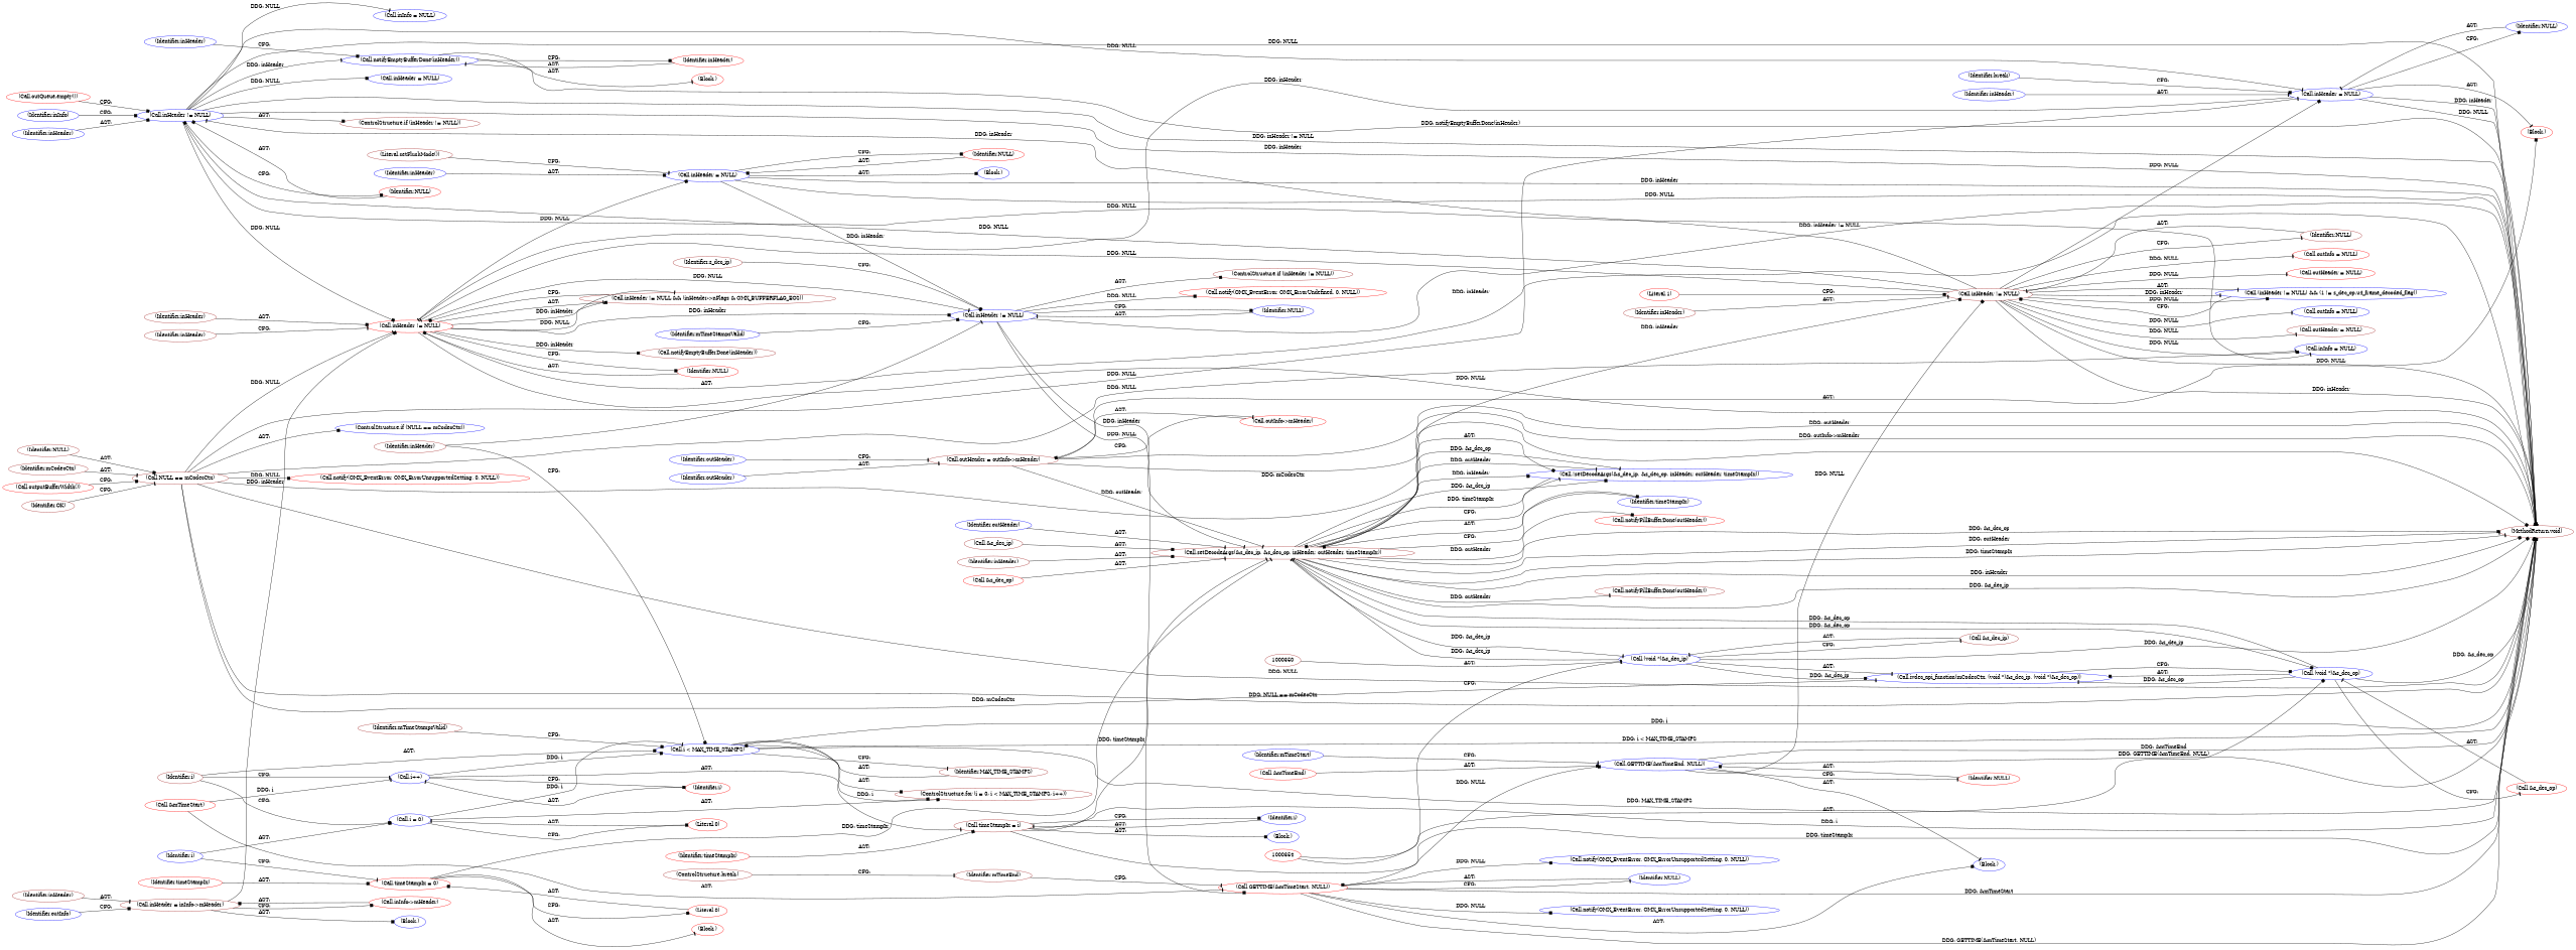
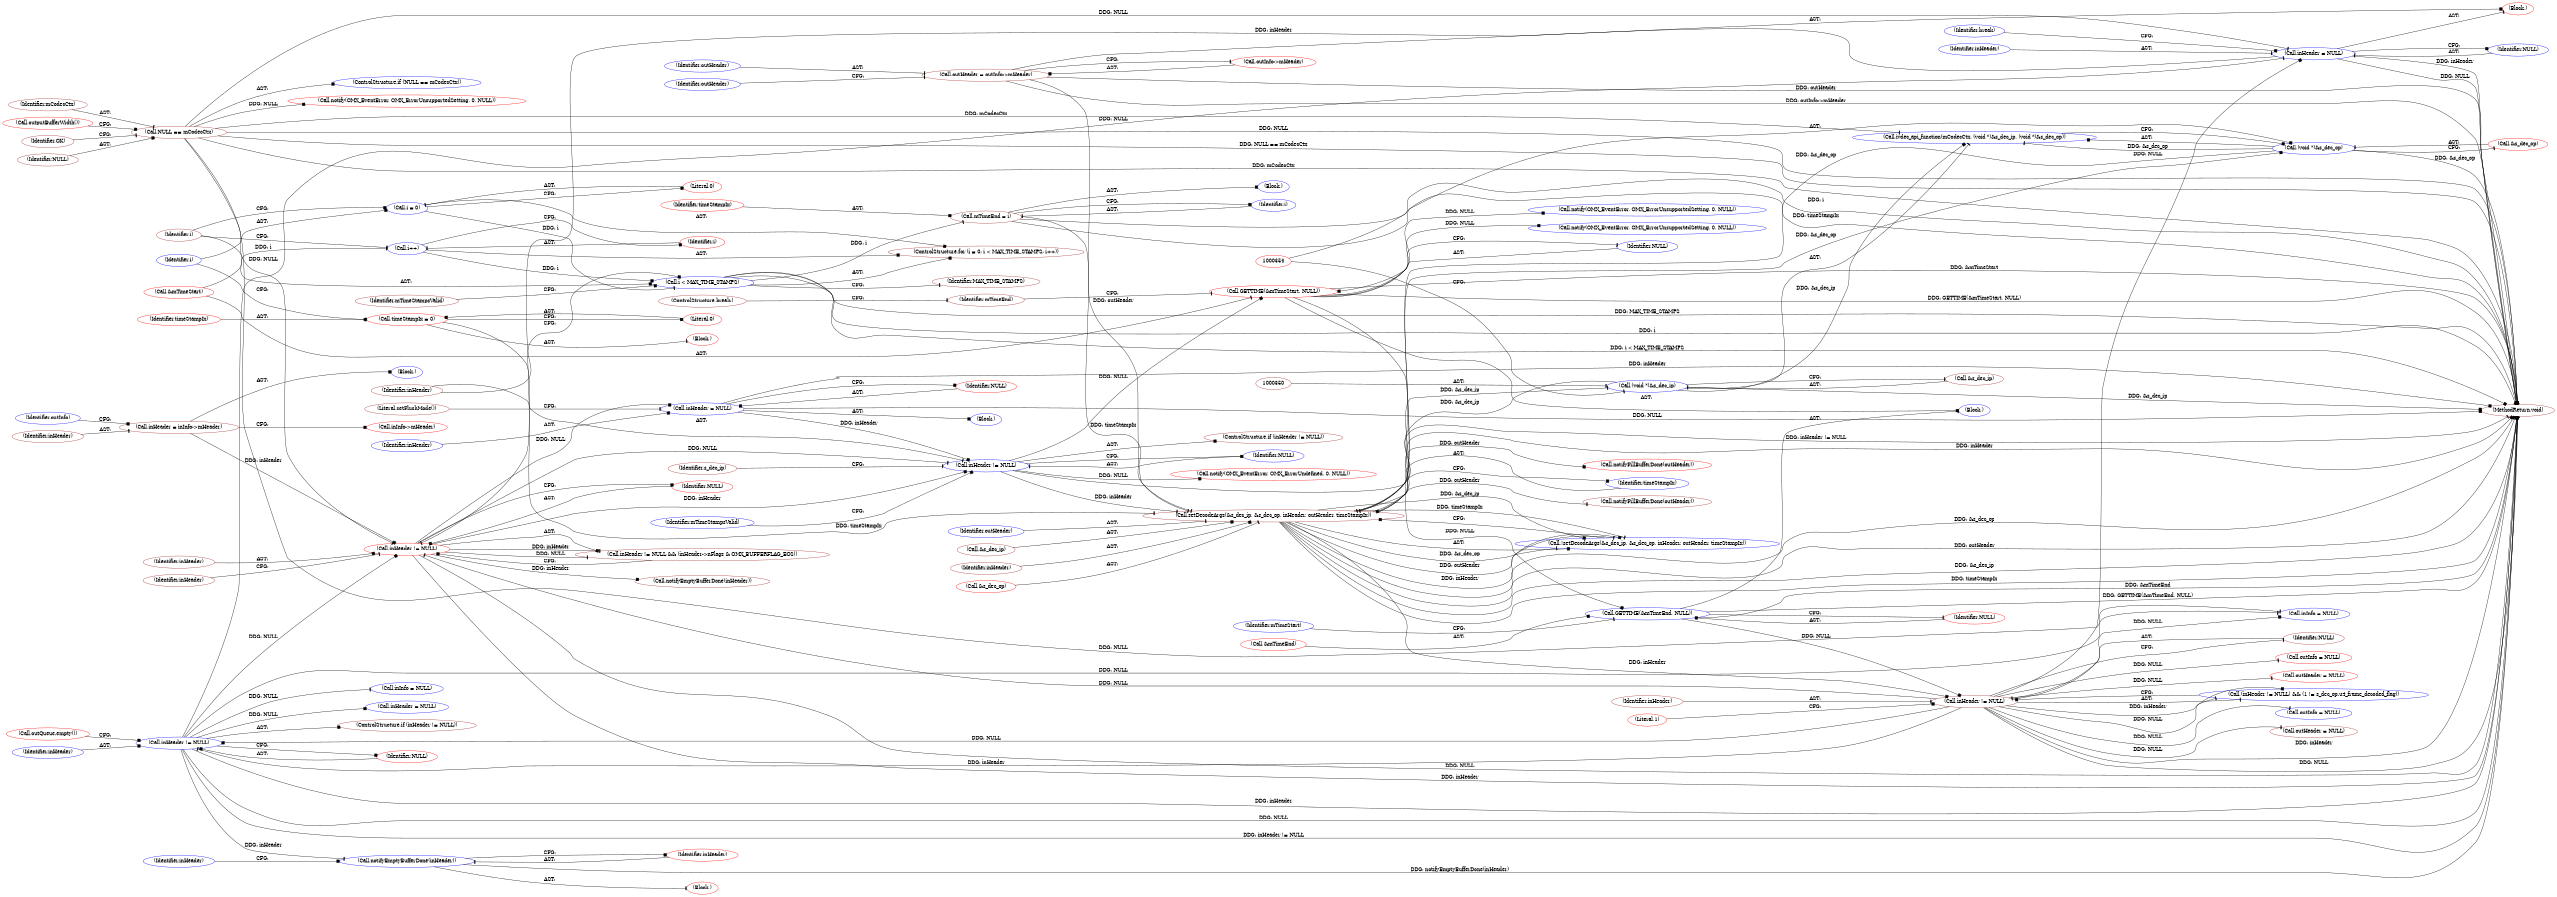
  digraph {
    rankdir=LR
    node [color=blue]
    edge [arrowhead=box]
    n1 [label="(Call,notifyEmptyBufferDone(inHeader))"]
    n2 [color=red label="(Identifier,inHeader)"]
    n3 [color=red label="(Block,)"]
    n4 [color=brown label="(MethodReturn,void)"]
    n5 [label="(Call,inHeader != NULL)"]
    n6 [color=red label="(Call,inHeader != NULL)"]
    n7 [label="(Call,inHeader = NULL)"]
    n8 [color=red label="(Identifier,NULL)"]
    n9 [label="(Call,inInfo = NULL)"]
    n10 [label="(Call,inInfo = NULL)"]
    n11 [label="(Call,inHeader = NULL)"]
    n12 [color=brown label="(ControlStructure,if (inHeader != NULL))"]
    n13 [label="(Call,inHeader != NULL)"]
    n14 [label="(Call,inHeader = NULL)"]
    n15 [color=red label="(Identifier,NULL)"]
    n16 [color=brown label="(Call,inHeader != NULL && (inHeader->nFlags & OMX_BUFFERFLAG_EOS))"]
    n17 [color=brown label="(Call,notifyEmptyBufferDone(inHeader))"]
    n18 [label="(Identifier,NULL)"]
    n19 [color=red label="(Block,)"]
    n20 [color=brown label="(Call,inHeader != NULL)"]
    n21 [color=brown label="(Identifier,NULL)"]
    n22 [color=red label="(Call,outInfo = NULL)"]
    n23 [color=red label="(Call,outHeader = NULL)"]
    n24 [label="(Call,(inHeader != NULL) && (1 != s_dec_op.u4_frame_decoded_flag))"]
    n25 [label="(Call,outInfo = NULL)"]
    n26 [color=brown label="(Call,outHeader = NULL)"]
    n27 [color=brown label="(Call,setDecodeArgs(&s_dec_ip, &s_dec_op, inHeader, outHeader, timeStampIx))"]
    n28 [label="(Call,(void *)&s_dec_ip)"]
    n29 [label="(Call,(void *)&s_dec_op)"]
    n30 [color=red label="(Call,notifyFillBufferDone(outHeader))"]
    n31 [label="(Identifier,timeStampIx)"]
    n32 [color=brown label="(Call,notifyFillBufferDone(outHeader))"]
    n33 [label="(Call,!setDecodeArgs(&s_dec_ip, &s_dec_op, inHeader, outHeader, timeStampIx))"]
    n34 [color=brown label="(Call,&s_dec_ip)"]
    n35 [label="(Call,ivdec_api_function(mCodecCtx, (void *)&s_dec_ip, (void *)&s_dec_op))"]
    n36 [color=red label="(Call,&s_dec_op)"]
    n37 [color=red label="(Call,GETTIME(&mTimeStart, NULL))"]
    n38 [color=brown label="(ControlStructure,if (inHeader != NULL))"]
    n39 [label="(Identifier,NULL)"]
    n40 [color=red label="(Call,notify(OMX_EventError, OMX_ErrorUndefined, 0, NULL))"]
    n41 [label="(Call,GETTIME(&mTimeEnd, NULL))"]
    n42 [label="(Block,)"]
    n43 [label="(Identifier,NULL)"]
    n44 [label="(Call,notify(OMX_EventError, OMX_ErrorUnsupportedSetting, 0, NULL))"]
    n45 [label="(Call,notify(OMX_EventError, OMX_ErrorUnsupportedSetting, 0, NULL))"]
    n46 [label="(Block,)"]
    n47 [color=red label="(Identifier,NULL)"]
    n48 [color=brown label="(Call,NULL == mCodecCtx)"]
    n49 [color=red label="(Call,notify(OMX_EventError, OMX_ErrorUnsupportedSetting, 0, NULL))"]
    n50 [label="(ControlStructure,if (NULL == mCodecCtx))"]
    n51 [color=brown label="(Identifier,mCodecCtx)"]
    n52 [color=brown label="(Call,inHeader = inInfo->mHeader)"]
    n53 [color=red label="(Call,inInfo->mHeader)"]
    n54 [label="(Block,)"]
    n55 [color=brown label="(Call,outHeader = outInfo->mHeader)"]
    n56 [color=red label="(Call,outInfo->mHeader)"]
-   n57 [color=brown label="(Call,timeStampIx = i)"]
+   n57 [color=brown label="(Call,mTimeEnd = i)"]
    n58 [label="(Block,)"]
    n59 [label="(Identifier,i)"]
    n60 [label="(Call,i < MAX_TIME_STAMPS)"]
    n61 [color=brown label="(Identifier,MAX_TIME_STAMPS)"]
    n62 [color=brown label="(ControlStructure,for (i = 0; i < MAX_TIME_STAMPS; i++))"]
    n63 [label="(Call,i++)"]
    n64 [color=red label="(Identifier,i)"]
    n65 [label="(Call,i = 0)"]
    n66 [color=red label="(Literal,0)"]
    n67 [color=red label="(Call,timeStampIx = 0)"]
    n68 [color=red label="(Literal,0)"]
    n69 [color=red label="(Block,)"]
    n70 [color=red label="(Identifier,NULL)"]
    n71 [color=red label="(Call,outputBufferWidth())"]
    n72 [label="(Identifier,break)"]
    n73 [color=red label="(Call,outQueue.empty())"]
-   n74 [label="(Identifier,inInfo)"]
    n75 [label="(Identifier,outHeader)"]
    n76 [color=red label="(Call,&s_dec_op)"]
    n77 [label="(Identifier,outInfo)"]
    n78 [label="(Identifier,inHeader)"]
    n79 [color=brown label="(Identifier,inHeader)"]
    n80 [label="(Identifier,outHeader)"]
    n81 [label="(Identifier,mTimeStart)"]
    n82 [label="(Identifier,inHeader)"]
    n83 [color=brown label="(Identifier,OK)"]
    n84 [label="(Identifier,inHeader)"]
    n85 [color=brown label="(Literal,setFlushMode())"]
    n86 [color=brown label="(Call,&s_dec_ip)"]
    n87 [color=brown label="(Identifier,mTimeEnd)"]
    n88 [color=brown label="(Identifier,inHeader)"]
    n89 [color=brown label="(Identifier,mTimeStampsValid)"]
    n90 [color=brown label="(ControlStructure,break;)"]
    n91 [label="(Identifier,mTimeStampsValid)"]
    n92 [color=red label="(Literal,1)"]
    n93 [color=brown label="(Identifier,inHeader)"]
    n94 [color=brown label="(Identifier,inHeader)"]
    n95 [color=red label="(Identifier,timeStampIx)"]
    n96 [color=brown label="(Identifier,NULL)"]
    n97 [label="(Identifier,inHeader)"]
    n98 [label="(Identifier,outHeader)"]
    n99 [color=red label="(Call,&mTimeEnd)"]
    n100 [color=brown label="(Identifier,s_dec_ip)"]
    n101 [color=red label="(Identifier,timeStampIx)"]
    n102 [color=brown label="(Identifier,i)"]
    n103 [label="(Identifier,i)"]
    n104 [color=brown label="(Identifier,inHeader)"]
    n105 [color=brown label="(Identifier,inHeader)"]
    n106 [color=red label="(Call,&mTimeStart)"]
    1000350 [color=brown]
    1000354 [color=red]
    n1 -> n2 [label="CFG: "]
    n1 -> n3 [arrowhead=tee label="AST: "]
    n1 -> n4 [arrowhead=tee label="DDG: notifyEmptyBufferDone(inHeader)"]
    n2 -> n1 [arrowhead=tee label="AST: "]
    n5 -> n1 [arrowhead=tee label="DDG: inHeader"]
    n5 -> n4 [arrowhead=tee label="DDG: NULL"]
    n5 -> n4 [arrowhead=tee label="DDG: inHeader != NULL"]
    n5 -> n4 [arrowhead=tee label="DDG: inHeader"]
    n5 -> n6 [label="DDG: NULL"]
    n5 -> n7 [arrowhead=tee label="DDG: NULL"]
    n5 -> n8 [label="CFG: "]
    n5 -> n9 [arrowhead=tee label="DDG: NULL"]
    n5 -> n10 [arrowhead=tee label="DDG: NULL"]
    n5 -> n11 [label="DDG: NULL"]
    n5 -> n12 [label="AST: "]
    n6 -> n4 [label="DDG: NULL"]
    n6 -> n4 [arrowhead=tee label="DDG: inHeader"]
    n6 -> n13 [label="DDG: inHeader"]
    n6 -> n13 [arrowhead=tee label="DDG: NULL"]
    n6 -> n14 [label="DDG: NULL"]
    n6 -> n15 [label="CFG: "]
    n6 -> n16 [label="AST: "]
    n6 -> n16 [arrowhead=tee label="DDG: inHeader"]
    n6 -> n16 [arrowhead=tee label="DDG: NULL"]
    n6 -> n17 [label="DDG: inHeader"]
    n7 -> n4 [arrowhead=tee label="DDG: NULL"]
    n7 -> n4 [label="DDG: inHeader"]
    n7 -> n6 [arrowhead=tee label="DDG: inHeader"]
    n7 -> n18 [label="CFG: "]
    n7 -> n19 [arrowhead=tee label="AST: "]
    n8 -> n5 [label="AST: "]
    n13 -> n4 [arrowhead=tee label="DDG: inHeader != NULL"]
    n13 -> n27 [arrowhead=tee label="DDG: inHeader"]
    n13 -> n37 [label="DDG: NULL"]
    n13 -> n38 [label="AST: "]
    n13 -> n39 [label="CFG: "]
    n13 -> n40 [label="DDG: NULL"]
    n14 -> n4 [label="DDG: NULL"]
    n14 -> n4 [label="DDG: inHeader"]
    n14 -> n13 [label="DDG: inHeader"]
    n14 -> n46 [label="AST: "]
    n14 -> n47 [label="CFG: "]
    n15 -> n6 [label="AST: "]
    n16 -> n6 [label="CFG: "]
    n18 -> n7 [arrowhead=tee label="AST: "]
    n20 -> n4 [arrowhead=tee label="DDG: inHeader"]
    n20 -> n4 [arrowhead=tee label="DDG: NULL"]
    n20 -> n5 [arrowhead=tee label="DDG: inHeader"]
    n20 -> n5 [label="DDG: NULL"]
    n20 -> n6 [arrowhead=tee label="DDG: NULL"]
    n20 -> n7 [label="DDG: NULL"]
    n20 -> n9 [label="DDG: NULL"]
    n20 -> n21 [arrowhead=tee label="CFG: "]
    n20 -> n22 [arrowhead=tee label="DDG: NULL"]
    n20 -> n23 [arrowhead=tee label="DDG: NULL"]
    n20 -> n24 [arrowhead=tee label="AST: "]
    n20 -> n24 [arrowhead=tee label="DDG: inHeader"]
    n20 -> n24 [label="DDG: NULL"]
    n20 -> n25 [arrowhead=tee label="DDG: NULL"]
    n20 -> n26 [arrowhead=tee label="DDG: NULL"]
    n21 -> n20 [arrowhead=tee label="AST: "]
    n24 -> n20 [label="CFG: "]
    n27 -> n4 [label="DDG: &s_dec_op"]
    n27 -> n4 [arrowhead=tee label="DDG: outHeader"]
    n27 -> n4 [arrowhead=tee label="DDG: timeStampIx"]
    n27 -> n4 [label="DDG: inHeader"]
    n27 -> n4 [label="DDG: &s_dec_ip"]
    n27 -> n20 [label="DDG: inHeader"]
    n27 -> n28 [arrowhead=tee label="DDG: &s_dec_ip"]
    n27 -> n29 [label="DDG: &s_dec_op"]
    n27 -> n30 [label="DDG: outHeader"]
    n27 -> n31 [label="CFG: "]
    n27 -> n32 [arrowhead=tee label="DDG: outHeader"]
    n27 -> n33 [label="AST: "]
    n27 -> n33 [arrowhead=tee label="DDG: &s_dec_op"]
    n27 -> n33 [arrowhead=tee label="DDG: outHeader"]
    n27 -> n33 [label="DDG: inHeader"]
    n27 -> n33 [label="DDG: &s_dec_ip"]
    n27 -> n33 [arrowhead=tee label="DDG: timeStampIx"]
    n28 -> n4 [label="DDG: &s_dec_ip"]
    n28 -> n27 [arrowhead=tee label="DDG: &s_dec_ip"]
    n28 -> n34 [arrowhead=tee label="CFG: "]
    n28 -> n35 [arrowhead=tee label="AST: "]
    n28 -> n35 [label="DDG: &s_dec_ip"]
    n29 -> n4 [label="DDG: &s_dec_op"]
    n29 -> n27 [arrowhead=tee label="DDG: &s_dec_op"]
    n29 -> n35 [label="AST: "]
    n29 -> n35 [arrowhead=tee label="DDG: &s_dec_op"]
    n29 -> n36 [arrowhead=tee label="CFG: "]
    n31 -> n27 [label="AST: "]
    n33 -> n27 [label="CFG: "]
    n34 -> n28 [arrowhead=tee label="AST: "]
    n35 -> n29 [label="CFG: "]
    n36 -> n29 [arrowhead=tee label="AST: "]
    n37 -> n4 [label="DDG: GETTIME(&mTimeStart, NULL)"]
    n37 -> n4 [label="DDG: &mTimeStart"]
    n37 -> n41 [label="DDG: NULL"]
    n37 -> n42 [label="AST: "]
    n37 -> n43 [arrowhead=tee label="CFG: "]
    n37 -> n44 [label="DDG: NULL"]
    n37 -> n45 [label="DDG: NULL"]
    n39 -> n13 [arrowhead=tee label="AST: "]
    n41 -> n4 [label="DDG: &mTimeEnd"]
    n41 -> n4 [arrowhead=tee label="DDG: GETTIME(&mTimeEnd, NULL)"]
    n41 -> n20 [label="DDG: NULL"]
    n41 -> n42 [arrowhead=tee label="AST: "]
    n41 -> n70 [arrowhead=tee label="CFG: "]
    n43 -> n37 [label="AST: "]
    n47 -> n14 [label="AST: "]
    n48 -> n4 [label="DDG: NULL"]
    n48 -> n4 [arrowhead=tee label="DDG: NULL == mCodecCtx"]
    n48 -> n4 [label="DDG: mCodecCtx"]
    n48 -> n6 [arrowhead=tee label="DDG: NULL"]
    n48 -> n7 [arrowhead=tee label="DDG: NULL"]
    n48 -> n9 [arrowhead=tee label="DDG: NULL"]
    n48 -> n35 [arrowhead=tee label="DDG: mCodecCtx"]
    n48 -> n49 [label="DDG: NULL"]
    n48 -> n50 [label="AST: "]
    n51 -> n48 [arrowhead=tee label="AST: "]
    n52 -> n6 [label="DDG: inHeader"]
    n52 -> n53 [label="CFG: "]
    n52 -> n54 [label="AST: "]
-   n53 -> n52 [label="AST: "]
    n55 -> n4 [arrowhead=tee label="DDG: outHeader"]
    n55 -> n4 [arrowhead=tee label="DDG: outInfo->mHeader"]
    n55 -> n19 [label="AST: "]
    n55 -> n27 [arrowhead=tee label="DDG: outHeader"]
    n55 -> n56 [arrowhead=tee label="CFG: "]
    n56 -> n55 [label="AST: "]
    n57 -> n4 [arrowhead=tee label="DDG: timeStampIx"]
    n57 -> n4 [arrowhead=tee label="DDG: i"]
    n57 -> n27 [arrowhead=tee label="DDG: timeStampIx"]
    n57 -> n58 [label="AST: "]
    n57 -> n59 [label="CFG: "]
    n59 -> n57 [arrowhead=tee label="AST: "]
    n60 -> n4 [arrowhead=tee label="DDG: i"]
    n60 -> n4 [label="DDG: i < MAX_TIME_STAMPS"]
    n60 -> n4 [label="DDG: MAX_TIME_STAMPS"]
    n60 -> n57 [arrowhead=tee label="DDG: i"]
    n60 -> n61 [arrowhead=tee label="CFG: "]
    n60 -> n62 [label="AST: "]
-   n61 -> n60 [label="AST: "]
    n63 -> n60 [label="DDG: i"]
    n63 -> n62 [label="AST: "]
    n63 -> n64 [label="CFG: "]
    n64 -> n63 [arrowhead=tee label="AST: "]
    n65 -> n60 [arrowhead=tee label="DDG: i"]
    n65 -> n62 [label="AST: "]
    n65 -> n66 [label="CFG: "]
    n66 -> n65 [arrowhead=tee label="AST: "]
    n67 -> n27 [arrowhead=tee label="DDG: timeStampIx"]
    n67 -> n68 [label="CFG: "]
    n67 -> n69 [arrowhead=tee label="AST: "]
    n68 -> n67 [label="AST: "]
    n70 -> n41 [label="AST: "]
    n71 -> n48 [label="CFG: "]
    n72 -> n7 [label="CFG: "]
    n73 -> n5 [label="CFG: "]
-   n74 -> n5 [label="CFG: "]
    n75 -> n55 [arrowhead=tee label="AST: "]
    n76 -> n27 [arrowhead=tee label="AST: "]
    n77 -> n52 [label="CFG: "]
    n78 -> n5 [label="AST: "]
    n79 -> n6 [arrowhead=tee label="CFG: "]
    n80 -> n27 [arrowhead=tee label="AST: "]
    n81 -> n41 [arrowhead=tee label="CFG: "]
    n82 -> n7 [arrowhead=tee label="AST: "]
    n83 -> n48 [arrowhead=tee label="CFG: "]
    n84 -> n1 [label="CFG: "]
    n85 -> n14 [arrowhead=tee label="CFG: "]
    n86 -> n27 [label="AST: "]
    n87 -> n37 [arrowhead=tee label="CFG: "]
    n88 -> n27 [label="AST: "]
    n89 -> n60 [label="CFG: "]
    n90 -> n87 [arrowhead=tee label="CFG: "]
    n91 -> n13 [label="CFG: "]
    n92 -> n20 [label="CFG: "]
    n93 -> n6 [label="AST: "]
    n94 -> n13 [arrowhead=tee label="AST: "]
    n94 -> n60 [label="CFG: "]
    n95 -> n57 [label="AST: "]
    n96 -> n48 [label="AST: "]
    n97 -> n14 [label="AST: "]
    n98 -> n55 [arrowhead=tee label="CFG: "]
    n99 -> n41 [label="AST: "]
    n100 -> n13 [arrowhead=tee label="CFG: "]
    n101 -> n67 [label="AST: "]
    n102 -> n60 [label="AST: "]
    n102 -> n63 [arrowhead=tee label="CFG: "]
    n102 -> n65 [label="CFG: "]
    n103 -> n65 [label="AST: "]
    n103 -> n67 [arrowhead=tee label="CFG: "]
    n104 -> n52 [arrowhead=tee label="AST: "]
    n105 -> n20 [arrowhead=tee label="AST: "]
    n106 -> n37 [arrowhead=tee label="AST: "]
    n106 -> n63 [arrowhead=tee label="DDG: i"]
    1000350 -> n28 [arrowhead=tee label="AST: "]
    1000354 -> n28 [arrowhead=tee label="CFG: "]
    1000354 -> n29 [label="AST: "]
  }
